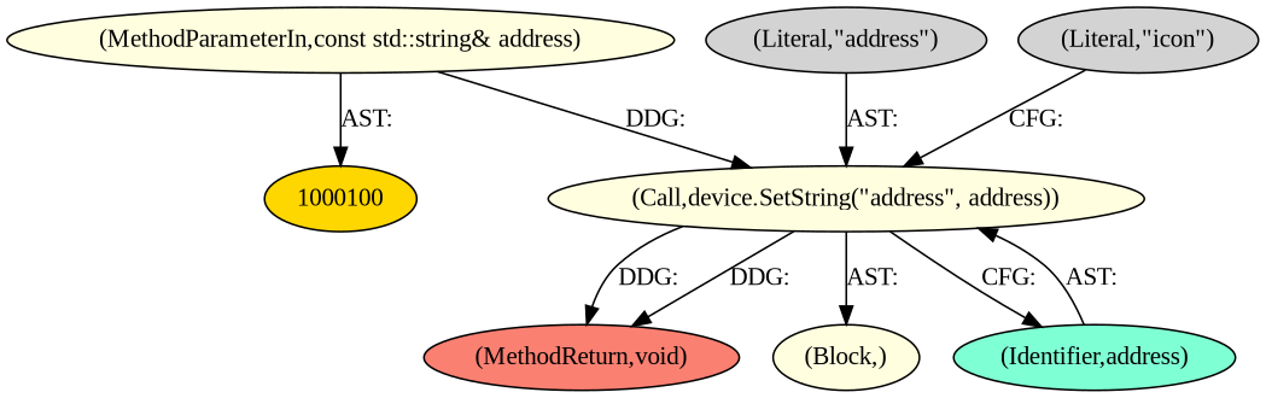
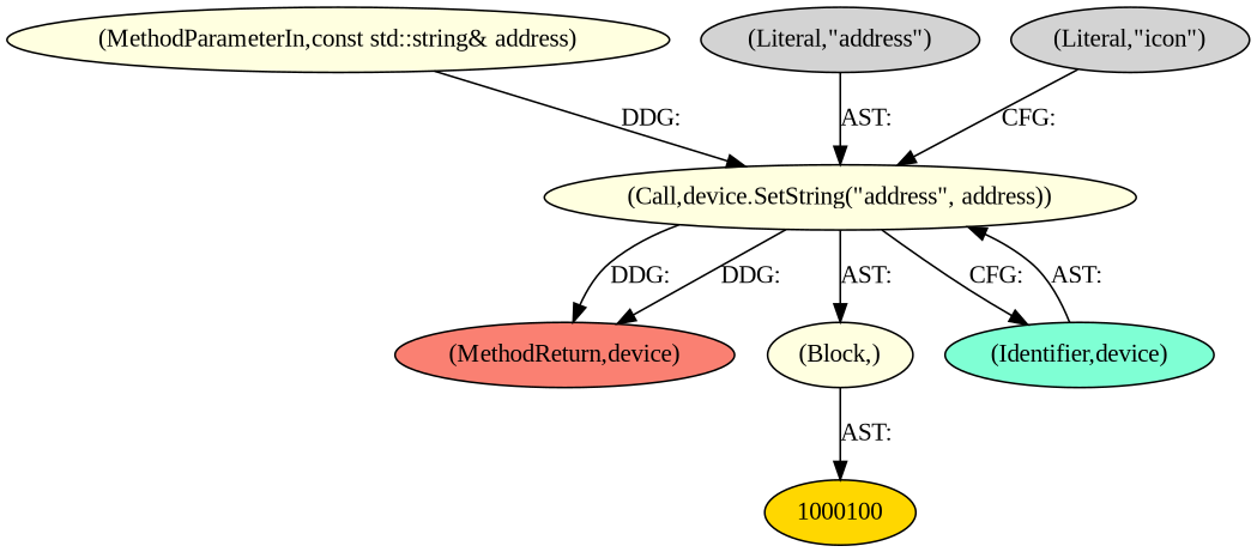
  digraph {
    fontname="Liberation Serif"
    node [fillcolor=lightyellow fontname="Liberation Serif" style=filled]
    edge [fontname="Liberation Serif"]
    n1 [label="(MethodParameterIn,const std::string& address)"]
    n2 [label="(Call,device.SetString(\"address\", address))"]
    1000100 [fillcolor=gold]
-   n4 [fillcolor=salmon label="(MethodReturn,void)"]
+   n4 [fillcolor=salmon label="(MethodReturn,device)"]
    n5 [label="(Block,)"]
-   n6 [fillcolor=aquamarine label="(Identifier,address)"]
+   n6 [fillcolor=aquamarine label="(Identifier,device)"]
    n7 [fillcolor=lightgrey label="(Literal,\"address\")"]
    n8 [fillcolor=lightgrey label="(Literal,\"icon\")"]
    n1 -> n2 [label="DDG: "]
-   n1 -> 1000100 [label="AST: "]
+   n5 -> 1000100 [label="AST: "]
    n2 -> n4 [label="DDG: "]
    n2 -> n4 [label="DDG: "]
    n2 -> n5 [label="AST: "]
    n2 -> n6 [label="CFG: "]
    n6 -> n2 [label="AST: "]
    n7 -> n2 [label="AST: "]
    n8 -> n2 [label="CFG: "]
  }
